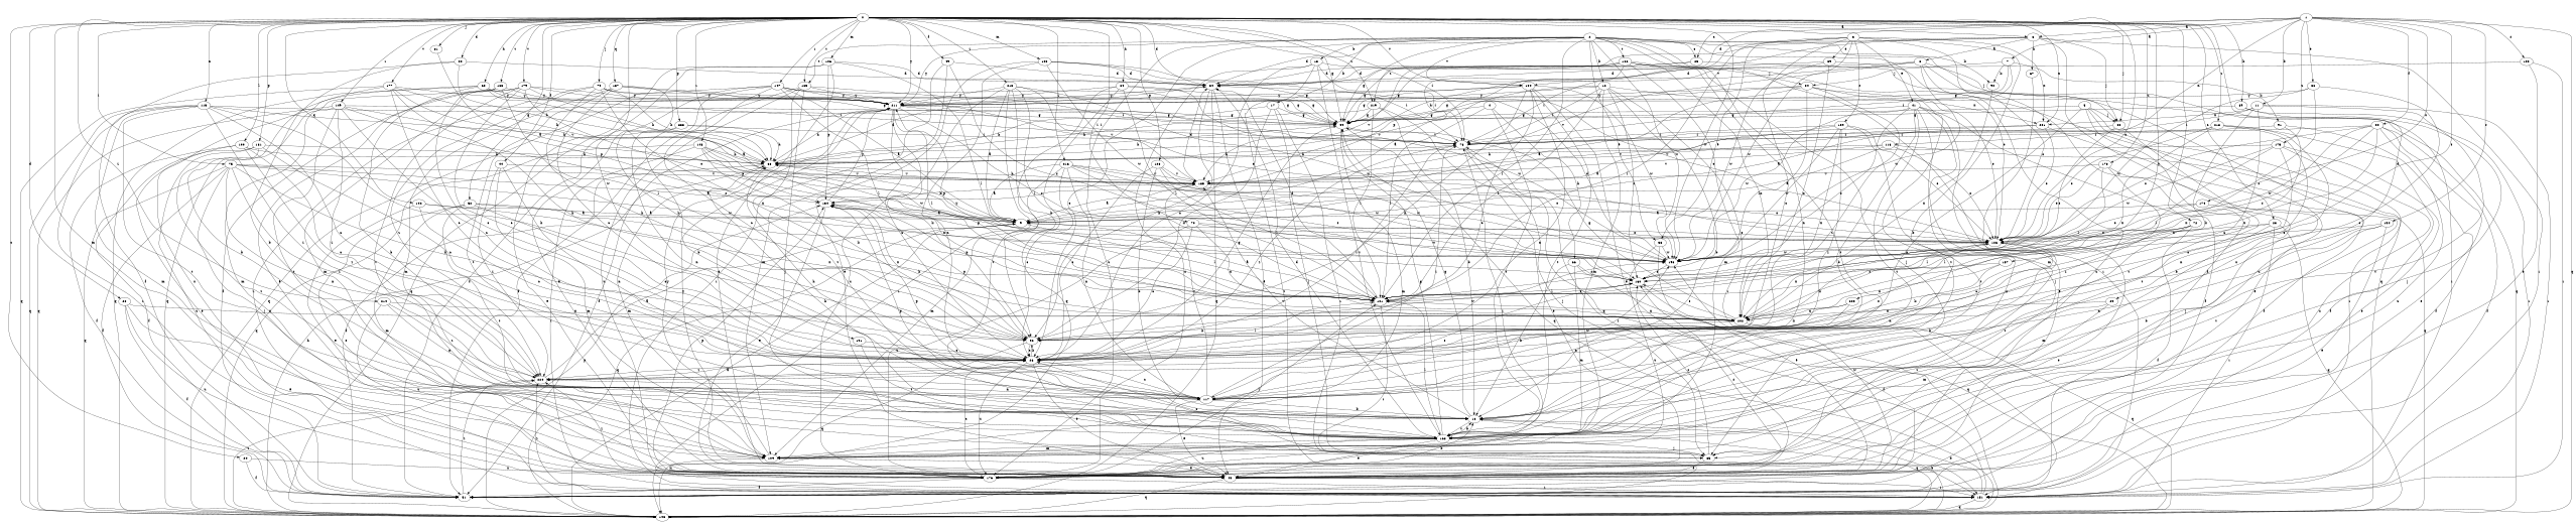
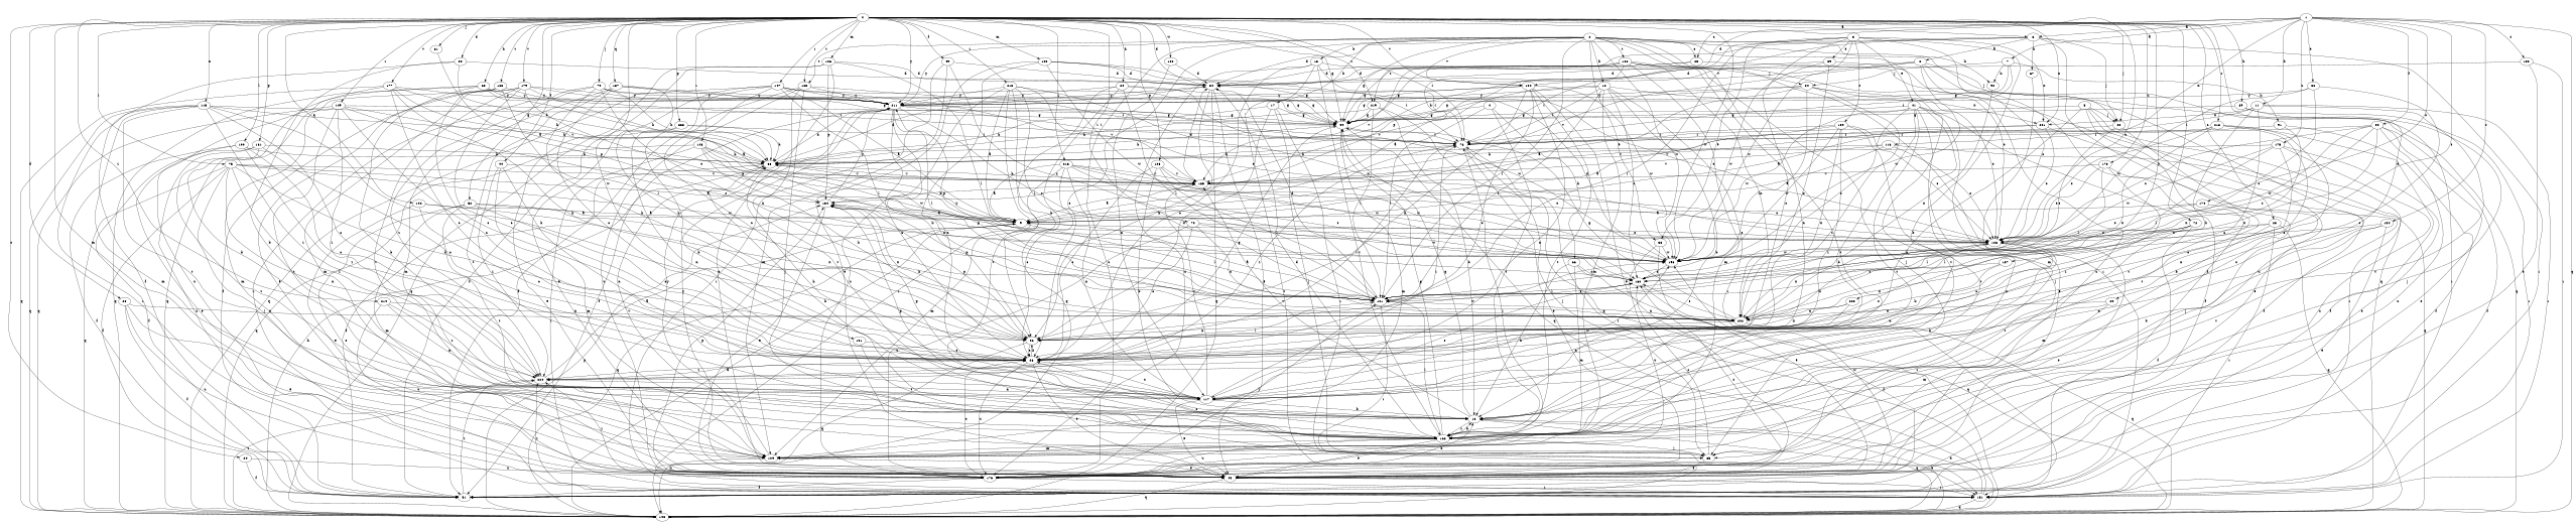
  strict digraph {
    0
    6
    23
    24
    28
    29
    30
    34
    44
    49
    52
    59
    64
    65
    70
    72
    75
    76
    79
    81
    83
    89
    100
    103
    106
    109
    115
    126
    128
    131
    n31 [label=833]
    137
    142
    147
    148
    149
    163
    165
    173
    177
    179
    184
+   188
    191
    193
    201
    205
    211
    213
    214
    216
    218
    219
    151
    176
    8
    67
    68
    143
    101
    51
    43
    202
    168
    18
    92
    117
    185
    220
    160
    26
    9
    85
    134
    1
    7
    11
    25
    36
    50
    116
    153
    154
    157
    174
    175
    90
    84
    91
    2
    12
    13
    17
    38
    166
    3
    39
    41
    159
    4
    66
    5
    0 -> 6 [label=a]
    0 -> 23 [label=c]
    0 -> 24 [label=c]
    0 -> 28 [label=d]
    0 -> 29 [label=d]
    0 -> 30 [label=d]
    0 -> 34 [label=d]
    0 -> 44 [label=f]
    0 -> 49 [label=f]
    0 -> 52 [label=g]
    0 -> 59 [label=g]
    0 -> 64 [label=h]
    0 -> 65 [label=h]
    0 -> 70 [label=i]
    0 -> 72 [label=i]
    0 -> 75 [label=i]
    0 -> 76 [label=i]
    0 -> 79 [label=j]
    0 -> 81 [label=j]
    0 -> 83 [label=j]
    0 -> 89 [label=k]
    0 -> 100 [label=l]
    0 -> 103 [label=m]
    0 -> 106 [label=m]
    0 -> 109 [label=m]
    0 -> 115 [label=n]
    0 -> 126 [label=o]
    0 -> 128 [label=p]
    0 -> 131 [label=p]
    0 -> n31 [label=p]
    0 -> 137 [label=q]
    0 -> 142 [label=q]
    0 -> 147 [label=r]
    0 -> 148 [label=r]
    0 -> 149 [label=r]
    0 -> 163 [label=t]
    0 -> 165 [label=t]
    0 -> 173 [label=u]
    0 -> 177 [label=v]
    0 -> 179 [label=v]
    0 -> 184 [label=v]
+   0 -> 188 [label=w]
    0 -> 191 [label=w]
    0 -> 193 [label=w]
    0 -> 201 [label=x]
    0 -> 205 [label=y]
    0 -> 211 [label=y]
    0 -> 213 [label=z]
    0 -> 214 [label=z]
    0 -> 216 [label=z]
    0 -> 218 [label=z]
    0 -> 219 [label=z]
    6 -> 34 [label=d]
    6 -> 83 [label=j]
    6 -> 219 [label=z]
    6 -> 151 [label=r]
    6 -> 176 [label=u]
    6 -> 8 [label=a]
    6 -> 67 [label=h]
    6 -> 68 [label=h]
    23 -> 109 [label=m]
    23 -> 126 [label=o]
    23 -> 151 [label=r]
    23 -> 143 [label=q]
    23 -> 101 [label=l]
    24 -> 176 [label=u]
    24 -> 51 [label=f]
    28 -> 176 [label=u]
    28 -> 51 [label=f]
    28 -> 43 [label=e]
    28 -> 202 [label=x]
    29 -> 109 [label=m]
    29 -> 202 [label=x]
    29 -> 168 [label=t]
    30 -> 34 [label=d]
    30 -> 68 [label=h]
    30 -> 51 [label=f]
    30 -> 18 [label=b]
    34 -> 211 [label=y]
    34 -> 143 [label=q]
    34 -> 43 [label=e]
    34 -> 92 [label=k]
    44 -> 109 [label=m]
    44 -> 117 [label=n]
    44 -> 185 [label=v]
    44 -> 220 [label=z]
    49 -> 34 [label=d]
    49 -> 109 [label=m]
    49 -> 151 [label=r]
    49 -> 160 [label=s]
    52 -> 109 [label=m]
    52 -> 43 [label=e]
    52 -> 202 [label=x]
    52 -> 168 [label=t]
    52 -> 26 [label=c]
    52 -> 9 [label=a]
    59 -> 76 [label=i]
    59 -> 109 [label=m]
    59 -> 68 [label=h]
    59 -> 143 [label=q]
    64 -> 126 [label=o]
    64 -> 193 [label=w]
    64 -> 211 [label=y]
    64 -> 143 [label=q]
    64 -> 101 [label=l]
    64 -> 92 [label=k]
    65 -> 76 [label=i]
    65 -> 211 [label=y]
    65 -> 176 [label=u]
    65 -> 68 [label=h]
    65 -> 143 [label=q]
    65 -> 18 [label=b]
    70 -> 126 [label=o]
    70 -> 193 [label=w]
    70 -> 176 [label=u]
    70 -> 202 [label=x]
    70 -> 26 [label=c]
    72 -> 126 [label=o]
    72 -> 101 [label=l]
    72 -> 51 [label=f]
    72 -> 168 [label=t]
    72 -> 26 [label=c]
    75 -> 193 [label=w]
    75 -> 143 [label=q]
    75 -> 51 [label=f]
    75 -> 92 [label=k]
    75 -> 117 [label=n]
    75 -> 185 [label=v]
    75 -> 220 [label=z]
    75 -> 9 [label=a]
    75 -> 85 [label=j]
    76 -> 68 [label=h]
    76 -> 43 [label=e]
    76 -> 220 [label=z]
    76 -> 85 [label=j]
    79 -> 59 [label=g]
    79 -> 211 [label=y]
    79 -> 151 [label=r]
    79 -> 68 [label=h]
    79 -> 202 [label=x]
    79 -> 92 [label=k]
    79 -> 220 [label=z]
    81 -> 9 [label=a]
    83 -> 168 [label=t]
    83 -> 185 [label=v]
    83 -> 160 [label=s]
    89 -> 59 [label=g]
    89 -> 151 [label=r]
    89 -> 85 [label=j]
    100 -> 68 [label=h]
    100 -> 51 [label=f]
    100 -> 43 [label=e]
    100 -> 220 [label=z]
    100 -> 26 [label=c]
    103 -> 34 [label=d]
    103 -> 59 [label=g]
    103 -> 76 [label=i]
    103 -> 193 [label=w]
    103 -> 43 [label=e]
    103 -> 117 [label=n]
    106 -> 34 [label=d]
    106 -> 143 [label=q]
    106 -> 101 [label=l]
    106 -> 51 [label=f]
    106 -> 43 [label=e]
    106 -> 134 [label=p]
    109 -> 211 [label=y]
    109 -> 176 [label=u]
    109 -> 43 [label=e]
    115 -> 59 [label=g]
    115 -> 109 [label=m]
    115 -> 151 [label=r]
    115 -> 68 [label=h]
    115 -> 143 [label=q]
    115 -> 168 [label=t]
    115 -> 92 [label=k]
    115 -> 220 [label=z]
    115 -> 26 [label=c]
    126 -> 193 [label=w]
    126 -> 202 [label=x]
    126 -> 18 [label=b]
    126 -> 92 [label=k]
    126 -> 117 [label=n]
    126 -> 134 [label=p]
    128 -> 193 [label=w]
    128 -> 101 [label=l]
    128 -> 18 [label=b]
    128 -> 185 [label=v]
    128 -> 26 [label=c]
    131 -> 176 [label=u]
    131 -> 68 [label=h]
    131 -> 51 [label=f]
    131 -> 168 [label=t]
    131 -> 26 [label=c]
    n31 -> 76 [label=i]
    n31 -> 68 [label=h]
    n31 -> 43 [label=e]
    n31 -> 117 [label=n]
    137 -> 59 [label=g]
    137 -> 109 [label=m]
    137 -> 211 [label=y]
    137 -> 168 [label=t]
    137 -> 92 [label=k]
    137 -> 26 [label=c]
    142 -> 43 [label=e]
    142 -> 202 [label=x]
    142 -> 26 [label=c]
    142 -> 9 [label=a]
    147 -> 59 [label=g]
    147 -> 126 [label=o]
    147 -> 211 [label=y]
    147 -> 143 [label=q]
    147 -> 101 [label=l]
    147 -> 43 [label=e]
    147 -> 18 [label=b]
    147 -> 26 [label=c]
    147 -> 9 [label=a]
    148 -> 193 [label=w]
    148 -> 151 [label=r]
    148 -> 68 [label=h]
    148 -> 143 [label=q]
    148 -> 202 [label=x]
    148 -> 92 [label=k]
    148 -> 134 [label=p]
    149 -> 59 [label=g]
    149 -> 109 [label=m]
    149 -> 143 [label=q]
    149 -> 168 [label=t]
    149 -> 220 [label=z]
    149 -> 160 [label=s]
    149 -> 26 [label=c]
    149 -> 134 [label=p]
    163 -> 211 [label=y]
    163 -> 143 [label=q]
    163 -> 101 [label=l]
    163 -> 43 [label=e]
    163 -> 26 [label=c]
    165 -> 76 [label=i]
    165 -> 211 [label=y]
    165 -> 176 [label=u]
    165 -> 51 [label=f]
    165 -> 168 [label=t]
    165 -> 85 [label=j]
    173 -> 126 [label=o]
    173 -> 101 [label=l]
    173 -> 185 [label=v]
    173 -> 220 [label=z]
    173 -> 85 [label=j]
    177 -> 211 [label=y]
    177 -> 68 [label=h]
    177 -> 143 [label=q]
    177 -> 18 [label=b]
    177 -> 92 [label=k]
    177 -> 185 [label=v]
    177 -> 26 [label=c]
    179 -> 59 [label=g]
    179 -> 109 [label=m]
    179 -> 126 [label=o]
    179 -> 211 [label=y]
    179 -> 51 [label=f]
    179 -> 168 [label=t]
    179 -> 26 [label=c]
    179 -> 9 [label=a]
    184 -> 59 [label=g]
    184 -> 193 [label=w]
    184 -> 211 [label=y]
    184 -> 43 [label=e]
    184 -> 168 [label=t]
    184 -> 92 [label=k]
    184 -> 117 [label=n]
    184 -> 26 [label=c]
+   188 -> 34 [label=d]
+   188 -> 117 [label=n]
    191 -> 168 [label=t]
    191 -> 26 [label=c]
    193 -> 34 [label=d]
    193 -> 160 [label=s]
    201 -> 76 [label=i]
    201 -> 126 [label=o]
    201 -> 51 [label=f]
    201 -> 185 [label=v]
    205 -> 202 [label=x]
    205 -> 92 [label=k]
    205 -> 117 [label=n]
    211 -> 59 [label=g]
    211 -> 76 [label=i]
    211 -> 68 [label=h]
    211 -> 101 [label=l]
    211 -> 51 [label=f]
    211 -> 92 [label=k]
    211 -> 160 [label=s]
    211 -> 26 [label=c]
    213 -> 193 [label=w]
    213 -> 211 [label=y]
    213 -> 151 [label=r]
    213 -> 176 [label=u]
    213 -> 101 [label=l]
    213 -> 168 [label=t]
    213 -> 185 [label=v]
    213 -> 9 [label=a]
    214 -> 176 [label=u]
    214 -> 202 [label=x]
    214 -> 117 [label=n]
    214 -> 220 [label=z]
    216 -> 109 [label=m]
    216 -> 126 [label=o]
    216 -> 193 [label=w]
    216 -> 117 [label=n]
    216 -> 185 [label=v]
    216 -> 160 [label=s]
    216 -> 26 [label=c]
    216 -> 9 [label=a]
    218 -> 76 [label=i]
    218 -> 126 [label=o]
    218 -> 51 [label=f]
    218 -> 202 [label=x]
    218 -> 18 [label=b]
    218 -> 117 [label=n]
    219 -> 59 [label=g]
    219 -> 68 [label=h]
    219 -> 143 [label=q]
    219 -> 101 [label=l]
    219 -> 18 [label=b]
    151 -> 76 [label=i]
    151 -> 143 [label=q]
    151 -> 18 [label=b]
    151 -> 220 [label=z]
    176 -> 76 [label=i]
    176 -> 151 [label=r]
    176 -> 101 [label=l]
    176 -> 51 [label=f]
    176 -> 220 [label=z]
    176 -> 160 [label=s]
    176 -> 26 [label=c]
    176 -> 134 [label=p]
    8 -> 76 [label=i]
    8 -> 126 [label=o]
    8 -> 184 [label=v]
    8 -> 193 [label=w]
    8 -> 151 [label=r]
    8 -> 176 [label=u]
    8 -> 185 [label=v]
    67 -> 109 [label=m]
    68 -> 34 [label=d]
-   68 -> 109 [label=m]
+   68 -> 109 [label=v]
    68 -> 51 [label=f]
    68 -> 185 [label=v]
    143 -> 68 [label=h]
    143 -> 18 [label=b]
    143 -> 220 [label=z]
    143 -> 9 [label=a]
    143 -> 134 [label=p]
    101 -> 34 [label=d]
    101 -> 211 [label=y]
    101 -> 151 [label=r]
    101 -> 202 [label=x]
    101 -> 160 [label=s]
    101 -> 9 [label=a]
    101 -> 134 [label=p]
    51 -> 220 [label=z]
    43 -> 126 [label=o]
    43 -> 193 [label=w]
    43 -> 211 [label=y]
    43 -> 151 [label=r]
    43 -> 143 [label=q]
    43 -> 18 [label=b]
    202 -> 59 [label=g]
    202 -> 143 [label=q]
    202 -> 92 [label=k]
    202 -> 160 [label=s]
    168 -> 34 [label=d]
    168 -> 59 [label=g]
    168 -> 109 [label=m]
    168 -> 176 [label=u]
    168 -> 68 [label=h]
    168 -> 101 [label=l]
    168 -> 43 [label=e]
    168 -> 18 [label=b]
    168 -> 85 [label=j]
    18 -> 59 [label=g]
    18 -> 143 [label=q]
    18 -> 168 [label=t]
    18 -> 185 [label=v]
    18 -> 134 [label=p]
    92 -> 193 [label=w]
    92 -> 143 [label=q]
    92 -> 26 [label=c]
    92 -> 134 [label=p]
    117 -> 76 [label=i]
    117 -> 193 [label=w]
    117 -> 68 [label=h]
    117 -> 43 [label=e]
    117 -> 18 [label=b]
    117 -> 185 [label=v]
    117 -> 160 [label=s]
    117 -> 26 [label=c]
    117 -> 134 [label=p]
    185 -> 34 [label=d]
    185 -> 126 [label=o]
    185 -> 68 [label=h]
    185 -> 9 [label=a]
    185 -> 134 [label=p]
    220 -> 117 [label=n]
    220 -> 9 [label=a]
    160 -> 101 [label=l]
    160 -> 51 [label=f]
    26 -> 59 [label=g]
    26 -> 76 [label=i]
    26 -> 126 [label=o]
    26 -> 176 [label=u]
    26 -> 101 [label=l]
    26 -> 43 [label=e]
    26 -> 92 [label=k]
    26 -> 220 [label=z]
    9 -> 126 [label=o]
    9 -> 68 [label=h]
    9 -> 143 [label=q]
    9 -> 101 [label=l]
    85 -> 43 [label=e]
    85 -> 160 [label=s]
    85 -> 26 [label=c]
    134 -> 211 [label=y]
    134 -> 43 [label=e]
    134 -> 92 [label=k]
    134 -> 9 [label=a]
    1 -> 6 [label=a]
    1 -> 34 [label=d]
    1 -> 143 [label=q]
    1 -> 7 [label=a]
    1 -> 11 [label=b]
    1 -> 25 [label=c]
    1 -> 36 [label=e]
    1 -> 50 [label=f]
    1 -> 116 [label=n]
    1 -> 153 [label=s]
    1 -> 154 [label=s]
    1 -> 157 [label=s]
    1 -> 174 [label=u]
    1 -> 175 [label=u]
    7 -> 59 [label=g]
    7 -> 76 [label=i]
    7 -> 90 [label=k]
    7 -> 84 [label=j]
    7 -> 91 [label=k]
    11 -> 201 [label=x]
    11 -> 151 [label=r]
    11 -> 168 [label=t]
    11 -> 92 [label=k]
    11 -> 26 [label=c]
    11 -> 9 [label=a]
    25 -> 34 [label=d]
    25 -> 59 [label=g]
    25 -> 143 [label=q]
    36 -> 193 [label=w]
    36 -> 211 [label=y]
    36 -> 160 [label=s]
    36 -> 26 [label=c]
    50 -> 76 [label=i]
    50 -> 126 [label=o]
    50 -> 193 [label=w]
    50 -> 176 [label=u]
    50 -> 51 [label=f]
    50 -> 43 [label=e]
    50 -> 202 [label=x]
    50 -> 160 [label=s]
    116 -> 126 [label=o]
    116 -> 68 [label=h]
    116 -> 143 [label=q]
    116 -> 185 [label=v]
    116 -> 9 [label=a]
    153 -> 34 [label=d]
    153 -> 151 [label=r]
    153 -> 43 [label=e]
    154 -> 126 [label=o]
    154 -> 43 [label=e]
    154 -> 18 [label=b]
    154 -> 117 [label=n]
    157 -> 202 [label=x]
    157 -> 92 [label=k]
    157 -> 160 [label=s]
    174 -> 126 [label=o]
    174 -> 168 [label=t]
    174 -> 9 [label=a]
    175 -> 193 [label=w]
    175 -> 176 [label=u]
    175 -> 68 [label=h]
    175 -> 101 [label=l]
    175 -> 43 [label=e]
    175 -> 26 [label=c]
    90 -> 202 [label=x]
    84 -> 59 [label=g]
    84 -> 126 [label=o]
    84 -> 211 [label=y]
    84 -> 101 [label=l]
    84 -> 168 [label=t]
    84 -> 220 [label=z]
    84 -> 9 [label=a]
    91 -> 76 [label=i]
    91 -> 51 [label=f]
    91 -> 202 [label=x]
    2 -> 59 [label=g]
    2 -> 83 [label=j]
    2 -> 126 [label=o]
    2 -> 165 [label=t]
    2 -> 184 [label=v]
    2 -> 193 [label=w]
    2 -> 211 [label=y]
    2 -> 151 [label=r]
    2 -> 176 [label=u]
    2 -> 143 [label=q]
    2 -> 101 [label=l]
    2 -> 117 [label=n]
    2 -> 26 [label=c]
    2 -> 25 [label=c]
    2 -> 90 [label=k]
    2 -> 12 [label=b]
    2 -> 13 [label=b]
    2 -> 17 [label=b]
    2 -> 38 [label=e]
    2 -> 166 [label=t]
    12 -> 76 [label=i]
    12 -> 109 [label=m]
    12 -> 201 [label=x]
    12 -> 211 [label=y]
    12 -> 151 [label=r]
    12 -> 101 [label=l]
    12 -> 18 [label=b]
    12 -> 185 [label=v]
    12 -> 160 [label=s]
    13 -> 76 [label=i]
    13 -> 176 [label=u]
    13 -> 143 [label=t]
    13 -> 168 [label=t]
    13 -> 26 [label=c]
    13 -> 84 [label=j]
    17 -> 59 [label=g]
    17 -> 151 [label=r]
    17 -> 68 [label=h]
    17 -> 92 [label=k]
    17 -> 85 [label=j]
    38 -> 193 [label=w]
    38 -> 176 [label=u]
    38 -> 43 [label=e]
    166 -> 34 [label=d]
    166 -> 59 [label=g]
    166 -> 109 [label=m]
    166 -> 202 [label=x]
    166 -> 168 [label=t]
    166 -> 185 [label=v]
    166 -> 9 [label=a]
    166 -> 85 [label=j]
    3 -> 193 [label=w]
    3 -> 201 [label=x]
    3 -> 101 [label=l]
    3 -> 51 [label=f]
    3 -> 18 [label=b]
    3 -> 26 [label=c]
    3 -> 134 [label=p]
    3 -> 38 [label=e]
    3 -> 39 [label=e]
    3 -> 41 [label=e]
    3 -> 159 [label=s]
    39 -> 34 [label=d]
    39 -> 193 [label=w]
    39 -> 176 [label=u]
    39 -> 202 [label=x]
    41 -> 59 [label=g]
    41 -> 193 [label=w]
    41 -> 176 [label=u]
    41 -> 51 [label=f]
    41 -> 43 [label=e]
    41 -> 168 [label=t]
    41 -> 18 [label=b]
    41 -> 160 [label=s]
    41 -> 85 [label=j]
    159 -> 76 [label=i]
    159 -> 126 [label=o]
    159 -> 193 [label=w]
    159 -> 202 [label=x]
    159 -> 168 [label=t]
    159 -> 220 [label=z]
    159 -> 9 [label=a]
    4 -> 59 [label=g]
    4 -> 101 [label=l]
    4 -> 168 [label=t]
    4 -> 66 [label=h]
    66 -> 109 [label=m]
    66 -> 143 [label=q]
    66 -> 18 [label=b]
    66 -> 160 [label=s]
    5 -> 59 [label=g]
    5 -> 83 [label=j]
    5 -> 151 [label=r]
    5 -> 43 [label=e]
    5 -> 168 [label=t]
    5 -> 117 [label=n]
  }
